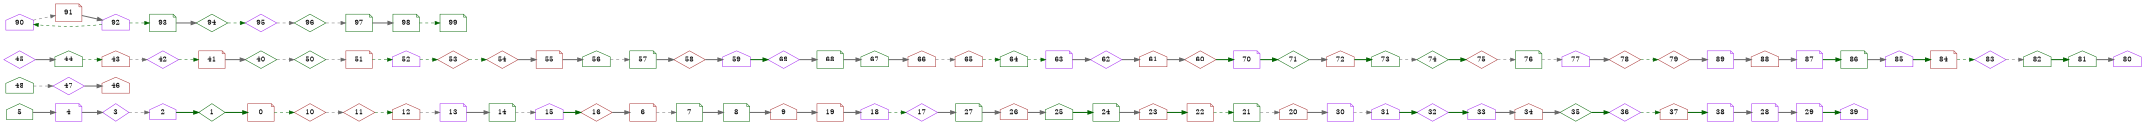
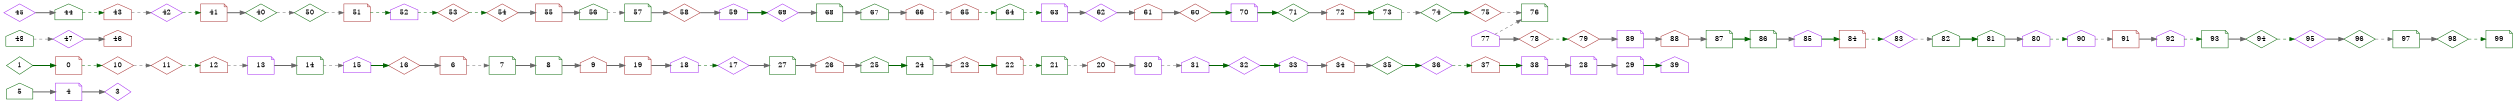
  digraph {
    rankdir=LR
    node [color=darkgreen shape=house]
    edge [color=gray40 style=bold]
    5
    4 [color=purple shape=note]
    3 [color=purple shape=diamond]
-   2 [color=purple]
    1 [shape=diamond]
    0 [color=brown shape=note]
    10 [color=brown shape=diamond]
    11 [color=brown shape=diamond]
    12 [color=brown]
    13 [color=purple shape=note]
    14 [shape=note]
    15 [color=purple]
    16 [color=brown shape=diamond]
    6 [color=brown shape=note]
    7 [shape=note]
    8 [shape=note]
    9 [color=brown]
    19 [color=brown shape=note]
    18 [color=purple]
    17 [color=purple shape=diamond]
    27 [shape=note]
    26 [color=brown]
    25
    24 [shape=note]
    23 [color=brown]
    22 [color=brown shape=note]
    21 [shape=note]
    20 [color=brown]
    30 [color=purple shape=note]
    31 [color=purple]
    32 [color=purple shape=diamond]
    33 [color=purple]
    34 [color=brown]
    35 [shape=diamond]
    36 [color=purple shape=diamond]
    37 [color=brown]
    38 [color=purple shape=note]
    28 [color=purple shape=note]
    29 [color=purple shape=note]
    39 [color=purple]
    48
    47 [color=purple shape=diamond]
    46 [color=brown]
    45 [color=purple shape=diamond]
    44
    43 [color=brown]
    42 [color=purple shape=diamond]
    41 [color=brown shape=note]
    40 [shape=diamond]
    50 [shape=diamond]
    51 [color=brown shape=note]
    52 [color=purple]
    53 [color=brown shape=diamond]
    54 [color=brown shape=diamond]
    55 [color=brown shape=note]
    56
    57 [shape=note]
    58 [color=brown shape=diamond]
    59 [color=purple]
    69 [color=purple shape=diamond]
    68 [shape=note]
    67
    66 [color=brown]
    65 [color=brown]
    64
    63 [color=purple shape=note]
    62 [color=purple shape=diamond]
    61 [color=brown]
    60 [color=brown shape=diamond]
    70 [color=purple shape=note]
    71 [shape=diamond]
    72 [color=brown]
    73
    74 [shape=diamond]
    75 [color=brown shape=diamond]
    76 [shape=note]
    77 [color=purple]
    78 [color=brown shape=diamond]
    79 [color=brown shape=diamond]
    89 [color=purple shape=note]
    88 [color=brown]
-   87 [color=purple shape=note]
+   87 [shape=note]
    86 [shape=note]
    85 [color=purple]
    84 [color=brown shape=note]
    83 [color=purple shape=diamond]
    82
    81
    80 [color=purple]
    90 [color=purple]
    91 [color=brown shape=note]
    92 [color=purple]
    93 [shape=note]
    94 [shape=diamond]
    95 [color=purple shape=diamond]
    96 [shape=diamond]
    97 [shape=note]
-   98 [shape=note]
+   98 [shape=diamond]
    99 [shape=note]
    5 -> 4
    4 -> 3
-   3 -> 2 [style=dashed]
-   2 -> 1 [color=darkgreen]
    1 -> 0 [color=darkgreen]
    0 -> 10 [color=darkgreen style=dashed]
    10 -> 11 [style=dashed]
    11 -> 12 [color=darkgreen style=dashed]
    12 -> 13 [style=dashed]
    13 -> 14
    14 -> 15 [style=dashed]
    15 -> 16 [color=darkgreen]
    16 -> 6
    6 -> 7 [style=dashed]
    7 -> 8
    8 -> 9
    9 -> 19
    19 -> 18
    18 -> 17 [color=darkgreen style=dashed]
    17 -> 27
    27 -> 26
    26 -> 25
    25 -> 24 [color=darkgreen]
    24 -> 23
    23 -> 22 [color=darkgreen]
    22 -> 21 [color=darkgreen style=dashed]
    21 -> 20 [style=dashed]
    20 -> 30
    30 -> 31 [style=dashed]
    31 -> 32 [color=darkgreen]
    32 -> 33 [color=darkgreen]
    33 -> 34
    34 -> 35
    35 -> 36 [color=darkgreen]
    36 -> 37 [color=darkgreen style=dashed]
    37 -> 38 [color=darkgreen]
    38 -> 28
    28 -> 29
    29 -> 39 [color=darkgreen]
    48 -> 47 [style=dashed]
    47 -> 46
    45 -> 44
    44 -> 43 [color=darkgreen style=dashed]
    43 -> 42 [style=dashed]
    42 -> 41 [color=darkgreen style=dashed]
    41 -> 40
    40 -> 50 [style=dashed]
    50 -> 51 [style=dashed]
    51 -> 52 [color=darkgreen style=dashed]
    52 -> 53 [color=darkgreen style=dashed]
    53 -> 54 [color=darkgreen style=dashed]
    54 -> 55
    55 -> 56
    56 -> 57 [style=dashed]
    57 -> 58
    58 -> 59
    59 -> 69 [color=darkgreen]
    69 -> 68
    68 -> 67
    67 -> 66
    66 -> 65 [style=dashed]
    65 -> 64 [color=darkgreen style=dashed]
    64 -> 63 [color=darkgreen style=dashed]
    63 -> 62
    62 -> 61
    61 -> 60
    60 -> 70 [color=darkgreen]
    70 -> 71 [color=darkgreen]
    71 -> 72
    72 -> 73 [color=darkgreen]
    73 -> 74 [style=dashed]
    74 -> 75 [color=darkgreen]
    75 -> 76 [style=dashed]
-   76 -> 77 [style=dashed]
+   77 -> 76 [style=dashed]
    77 -> 78
    78 -> 79 [color=darkgreen style=dashed]
    79 -> 89
    89 -> 88
    88 -> 87
    87 -> 86 [color=darkgreen]
    86 -> 85
    85 -> 84 [color=darkgreen]
    84 -> 83 [color=darkgreen style=dashed]
    83 -> 82 [style=dashed]
    82 -> 81 [color=darkgreen]
    81 -> 80
-   92 -> 90 [color=darkgreen style=dashed]
+   80 -> 90 [color=darkgreen style=dashed]
    90 -> 91 [style=dashed]
    91 -> 92
    92 -> 93 [color=darkgreen style=dashed]
    93 -> 94
    94 -> 95 [color=darkgreen style=dashed]
-   95 -> 96 [style=dashed]
+   95 -> 96
    96 -> 97 [style=dashed]
    97 -> 98
    98 -> 99 [color=darkgreen style=dashed]
  }
